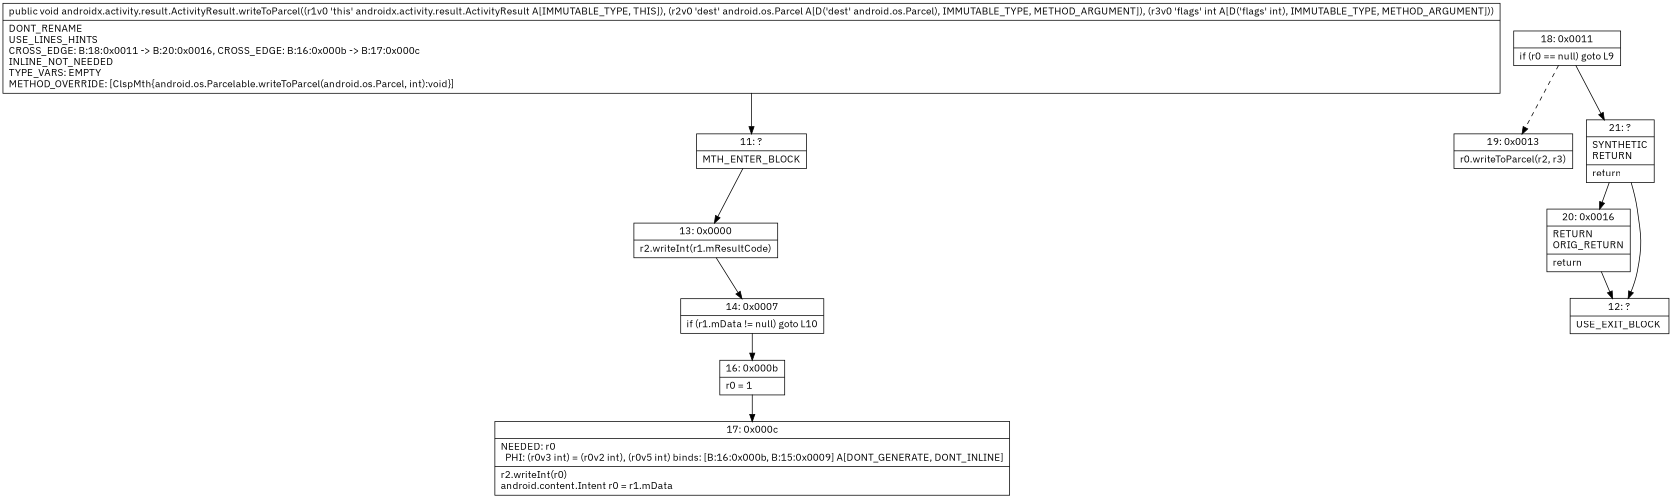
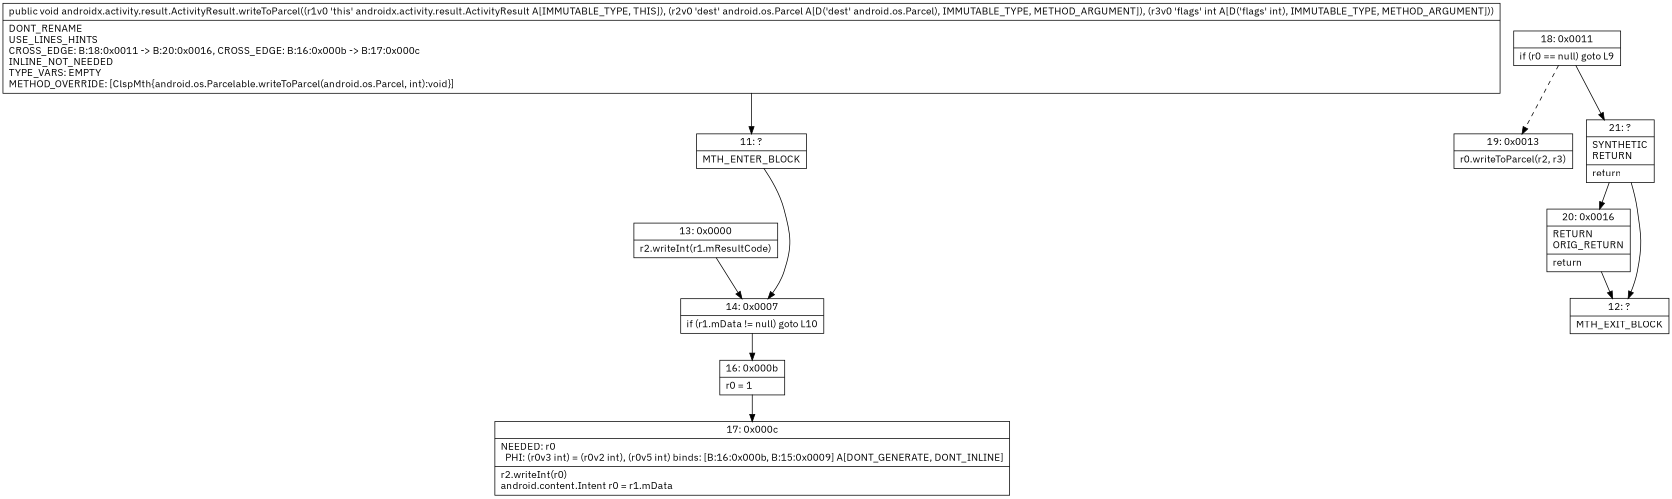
  digraph {
    fontname="IBM Plex Sans"
    node [fontname="IBM Plex Sans" shape=record]
    edge [fontname="IBM Plex Sans"]
    n1 [label="{11\:\ ?|MTH_ENTER_BLOCK\l}"]
    n2 [label="{13\:\ 0x0000|r2.writeInt(r1.mResultCode)\l}"]
    n3 [label="{14\:\ 0x0007|if (r1.mData != null) goto L10\l}"]
    n4 [label="{16\:\ 0x000b|r0 = 1\l}"]
    n5 [label="{17\:\ 0x000c|NEEDED: r0 \l  PHI: (r0v3 int) = (r0v2 int), (r0v5 int) binds: [B:16:0x000b, B:15:0x0009] A[DONT_GENERATE, DONT_INLINE]\l|r2.writeInt(r0)\landroid.content.Intent r0 = r1.mData\l}"]
    n6 [label="{18\:\ 0x0011|if (r0 == null) goto L9\l}"]
    n7 [label="{19\:\ 0x0013|r0.writeToParcel(r2, r3)\l}"]
    n8 [label="{21\:\ ?|SYNTHETIC\lRETURN\l|return\l}"]
    n9 [label="{20\:\ 0x0016|RETURN\lORIG_RETURN\l|return\l}"]
-   n10 [label="{12\:\ ?|USE_EXIT_BLOCK\l}"]
+   n10 [label="{12\:\ ?|MTH_EXIT_BLOCK\l}"]
    n11 [label="{public void androidx.activity.result.ActivityResult.writeToParcel((r1v0 'this' androidx.activity.result.ActivityResult A[IMMUTABLE_TYPE, THIS]), (r2v0 'dest' android.os.Parcel A[D('dest' android.os.Parcel), IMMUTABLE_TYPE, METHOD_ARGUMENT]), (r3v0 'flags' int A[D('flags' int), IMMUTABLE_TYPE, METHOD_ARGUMENT]))  | DONT_RENAME\lUSE_LINES_HINTS\lCROSS_EDGE: B:18:0x0011 \-\> B:20:0x0016, CROSS_EDGE: B:16:0x000b \-\> B:17:0x000c\lINLINE_NOT_NEEDED\lTYPE_VARS: EMPTY\lMETHOD_OVERRIDE: [ClspMth\{android.os.Parcelable.writeToParcel(android.os.Parcel, int):void\}]\l}"]
-   n1 -> n2
+   n1 -> n3
    n2 -> n3
    n3 -> n4
    n4 -> n5
    n6 -> n7 [style=dashed]
    n6 -> n8
    n8 -> n9
    n8 -> n10
    n9 -> n10
    n11 -> n1
  }
